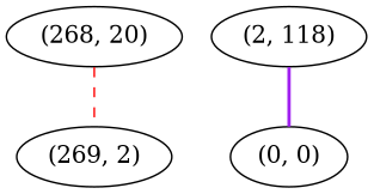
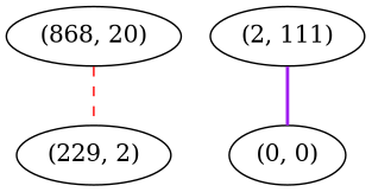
  graph {
-   "(268, 20)"
-   "(269, 2)"
-   "(2, 118)"
+   "(268, 20)" [label="(868, 20)"]
+   "(269, 2)" [label="(229, 2)"]
+   "(2, 118)" [label="(2, 111)"]
    "(0, 0)"
    "(268, 20)" -- "(269, 2)" [color=red style=dashed weight=1]
    "(2, 118)" -- "(0, 0)" [color=purple style=bold weight=4]
  }
